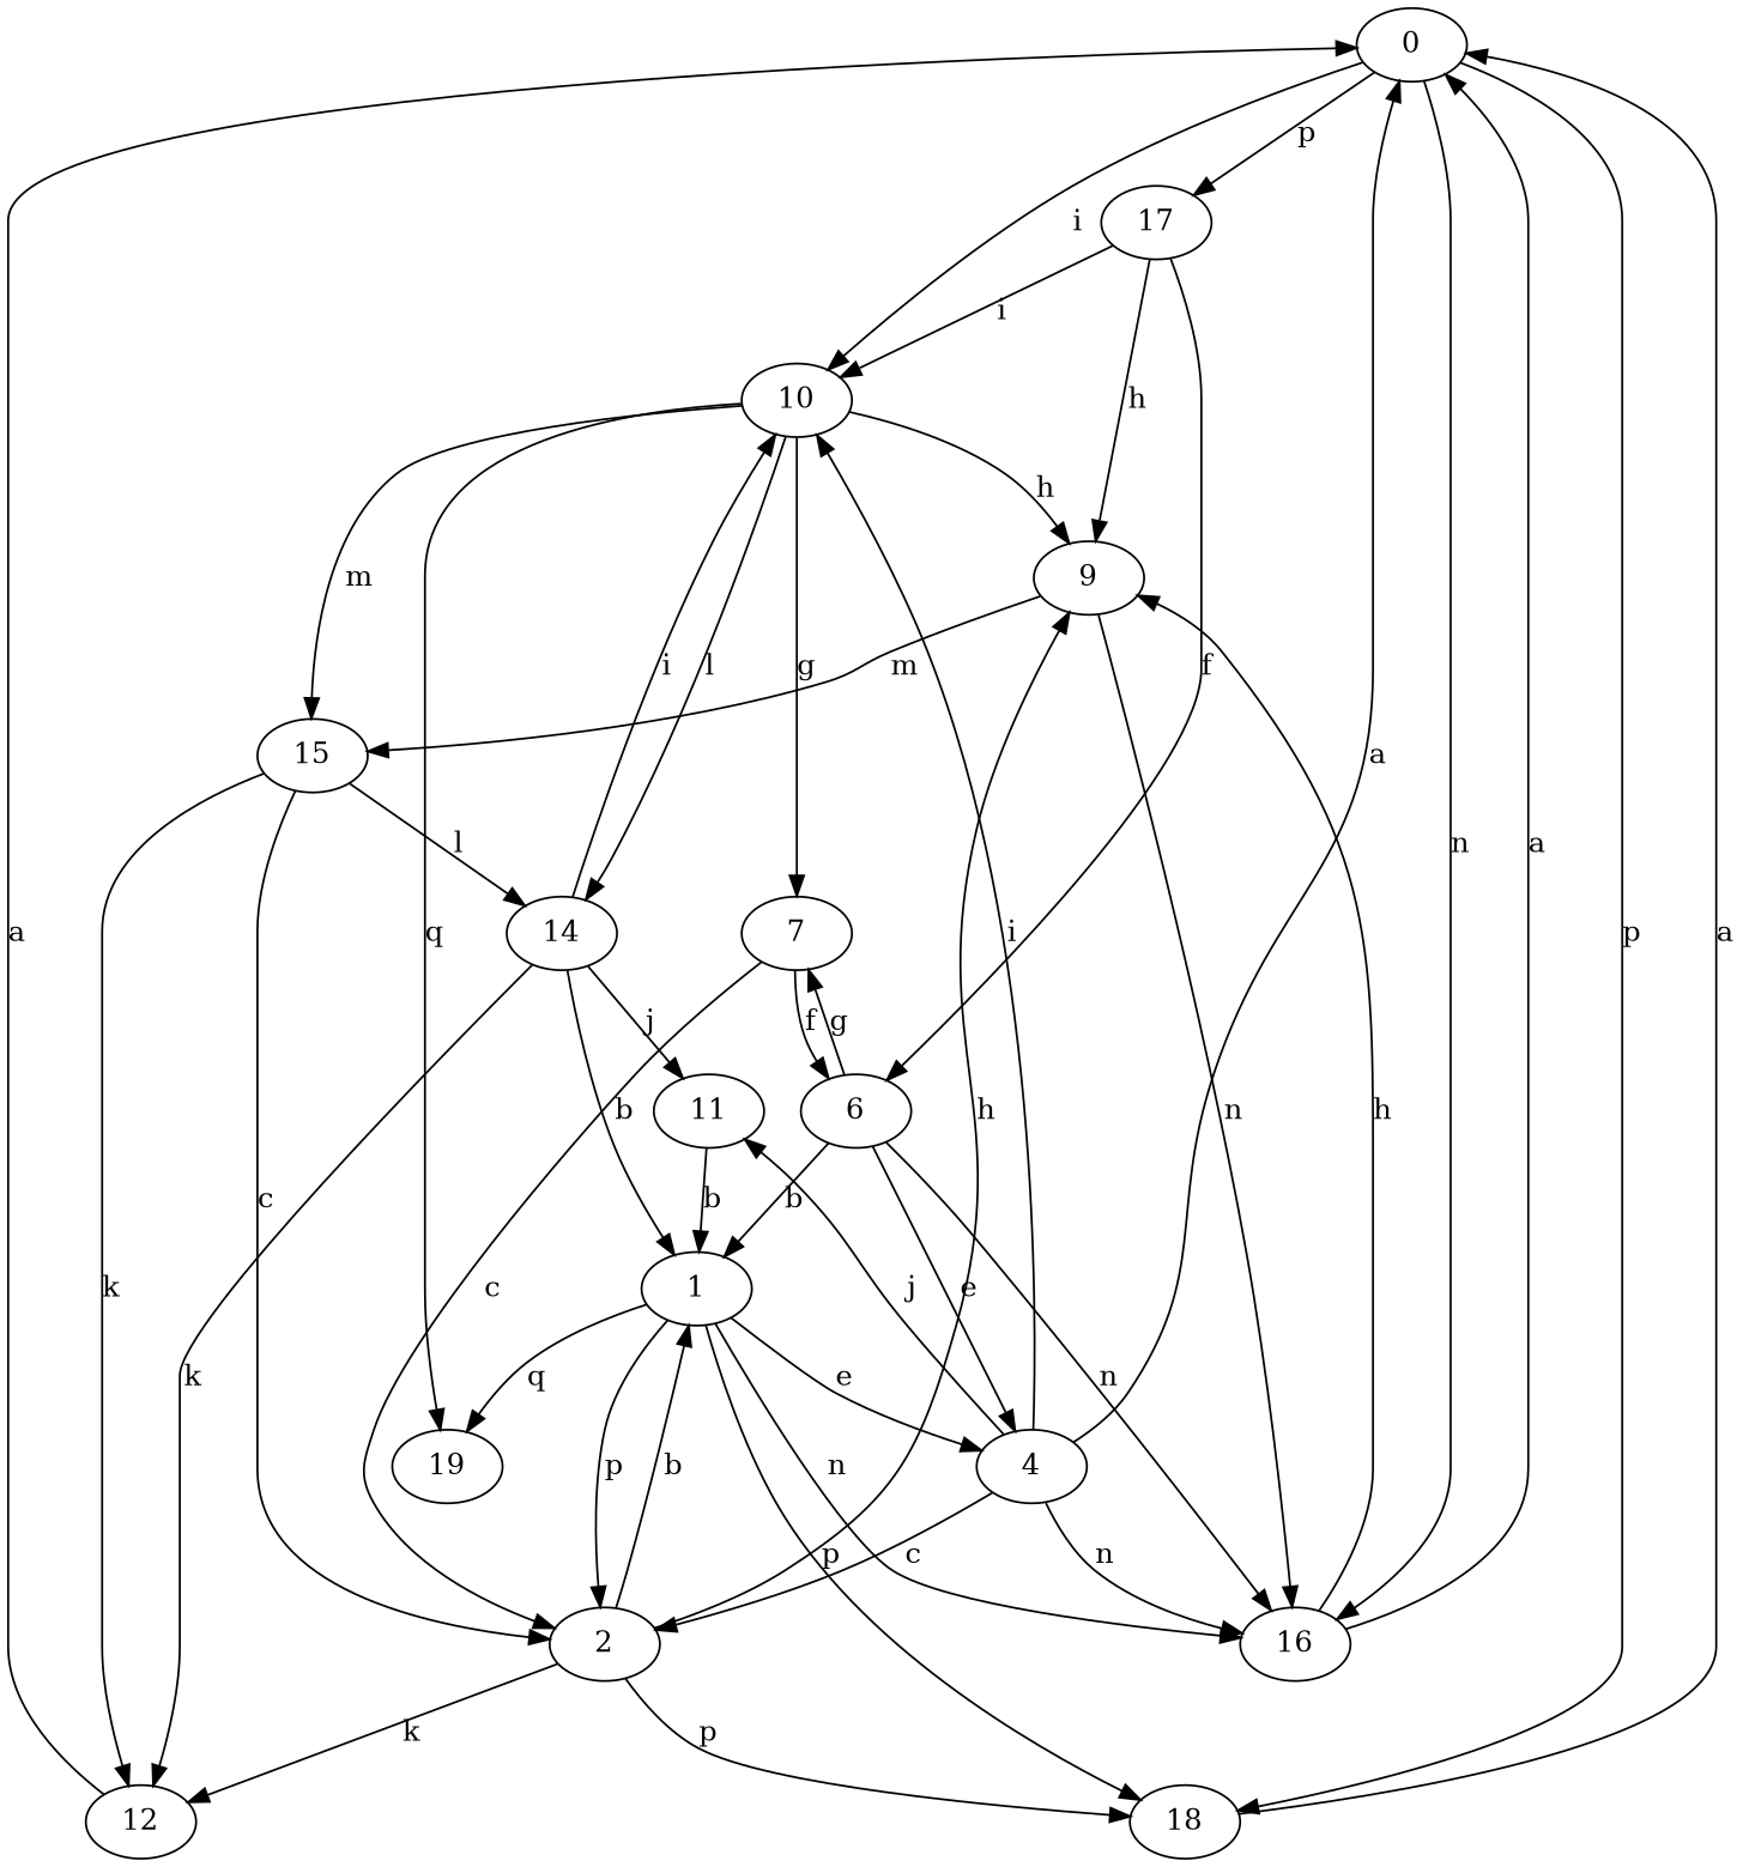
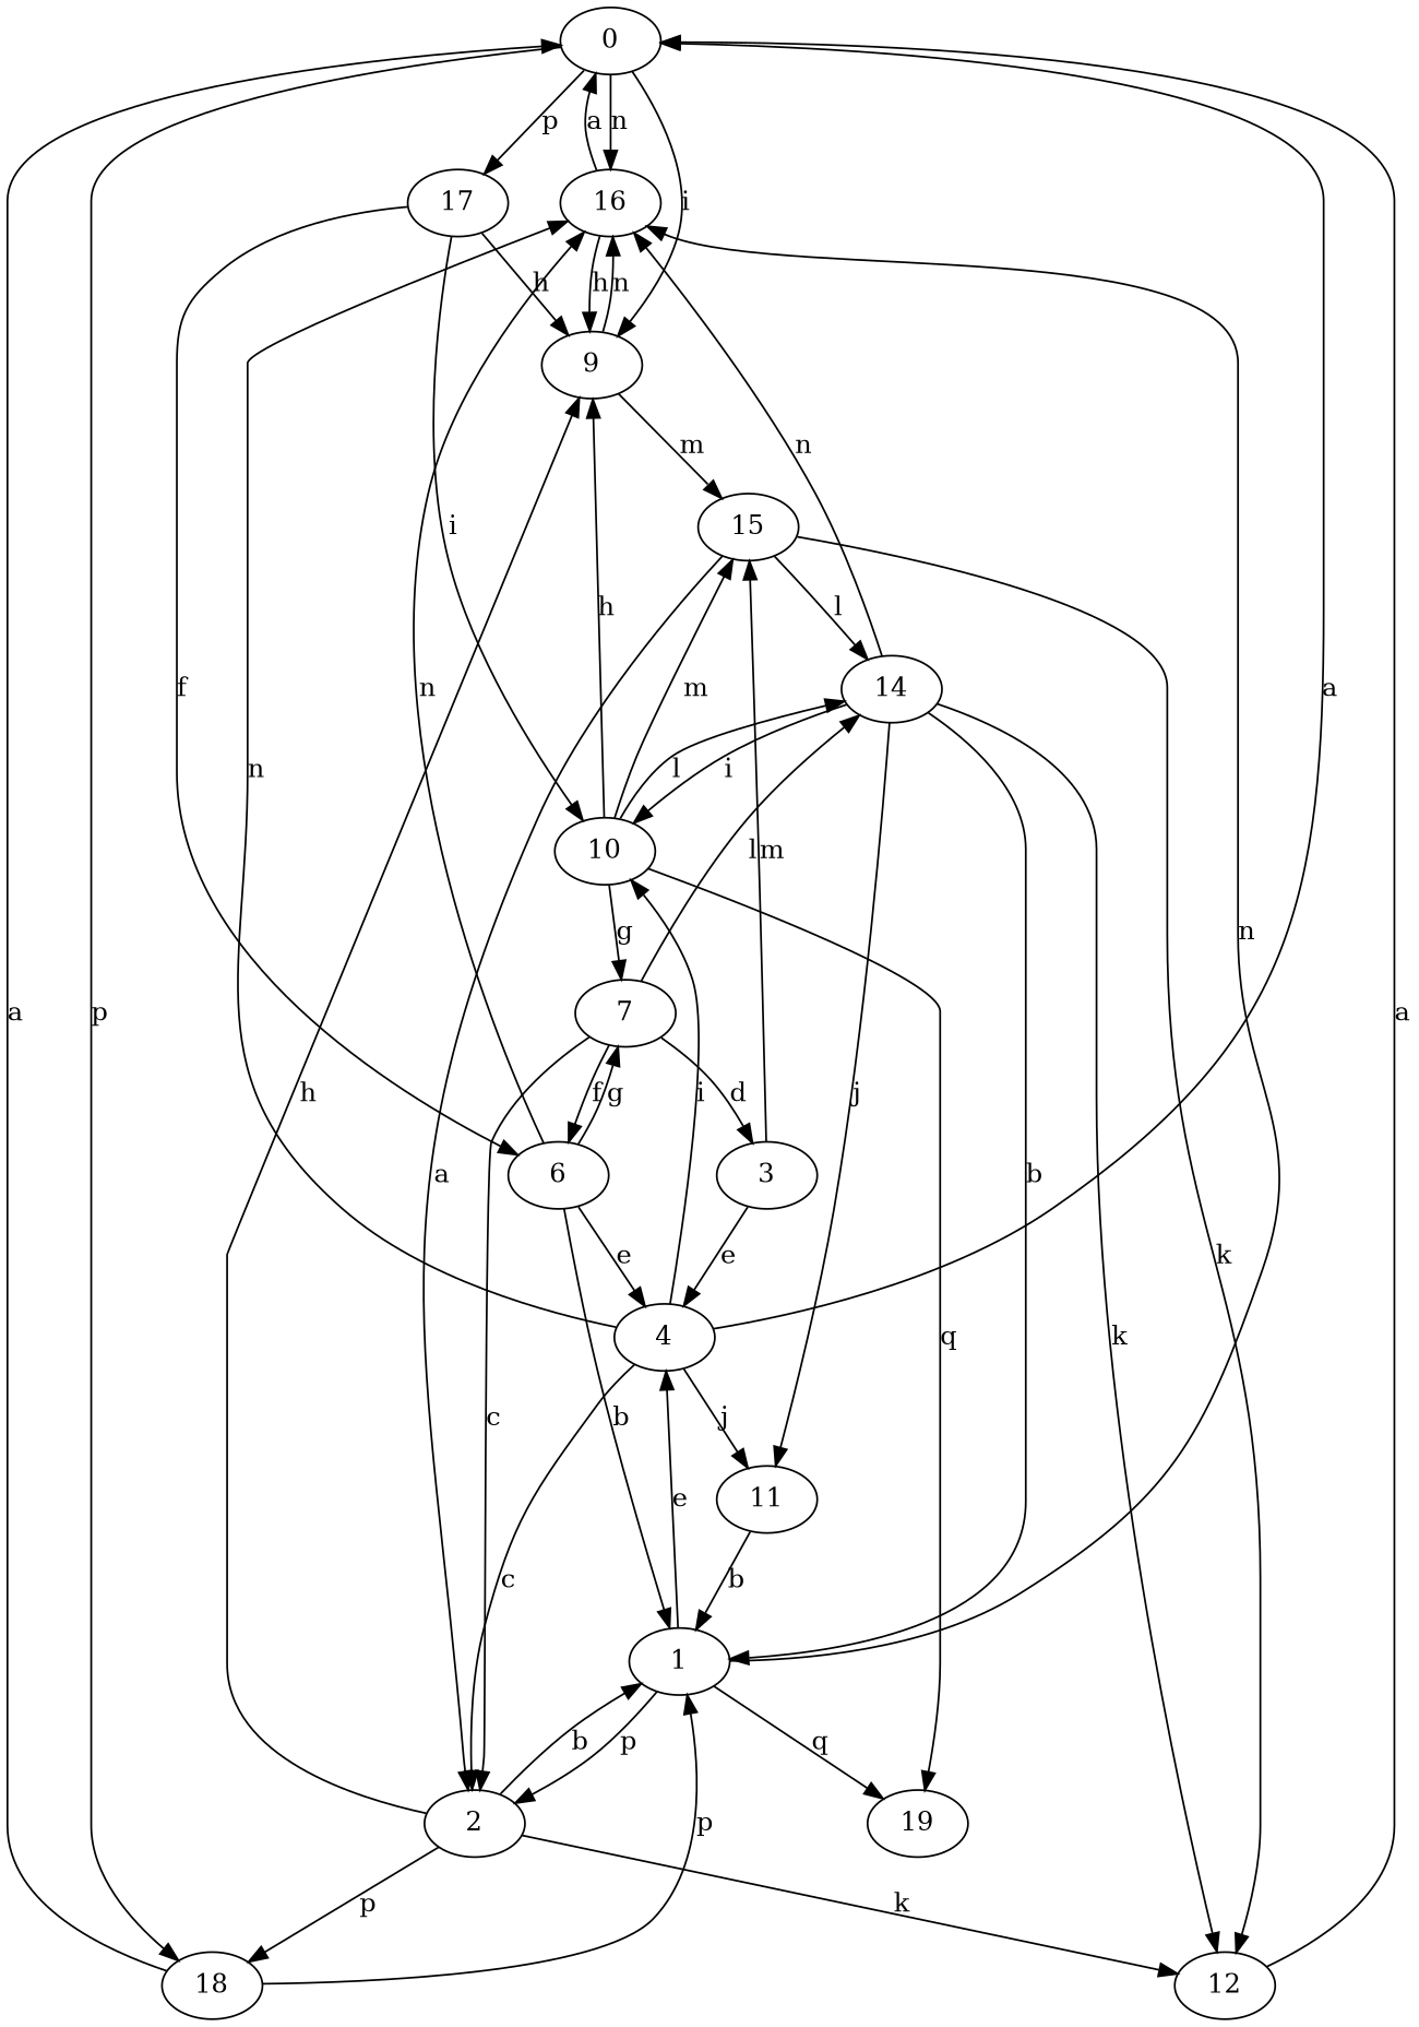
  strict digraph {
    0
    10
    16
    17
    18
    19
    9
    15
    7
    14
    6
    1
    2
    4
    12
    11
-   0 -> 10 [label=i]
+   3
+   0 -> 9 [label=i]
    0 -> 16 [label=n]
    0 -> 17 [label=p]
    0 -> 18 [label=p]
    10 -> 19 [label=q]
    10 -> 9 [label=h]
    10 -> 15 [label=m]
    10 -> 7 [label=g]
    10 -> 14 [label=l]
    16 -> 0 [label=a]
    16 -> 9 [label=h]
    17 -> 10 [label=i]
    17 -> 9 [label=h]
    17 -> 6 [label=f]
    18 -> 0 [label=a]
    9 -> 16 [label=n]
    9 -> 15 [label=m]
    15 -> 14 [label=l]
-   15 -> 2 [label=c]
+   15 -> 2 [label=a]
    15 -> 12 [label=k]
+   7 -> 14 [label=l]
    7 -> 6 [label=f]
    7 -> 2 [label=c]
+   7 -> 3 [label=d]
    14 -> 10 [label=i]
+   14 -> 16 [label=n]
    14 -> 1 [label=b]
    14 -> 12 [label=k]
    14 -> 11 [label=j]
    6 -> 16 [label=n]
    6 -> 7 [label=g]
    6 -> 1 [label=b]
    6 -> 4 [label=e]
    1 -> 16 [label=n]
-   1 -> 18 [label=p]
+   18 -> 1 [label=p]
    1 -> 19 [label=q]
    1 -> 2 [label=p]
    1 -> 4 [label=e]
    2 -> 18 [label=p]
    2 -> 9 [label=h]
    2 -> 1 [label=b]
    2 -> 12 [label=k]
    4 -> 0 [label=a]
    4 -> 10 [label=i]
    4 -> 16 [label=n]
    4 -> 2 [label=c]
    4 -> 11 [label=j]
    12 -> 0 [label=a]
    11 -> 1 [label=b]
+   3 -> 15 [label=m]
+   3 -> 4 [label=e]
  }
